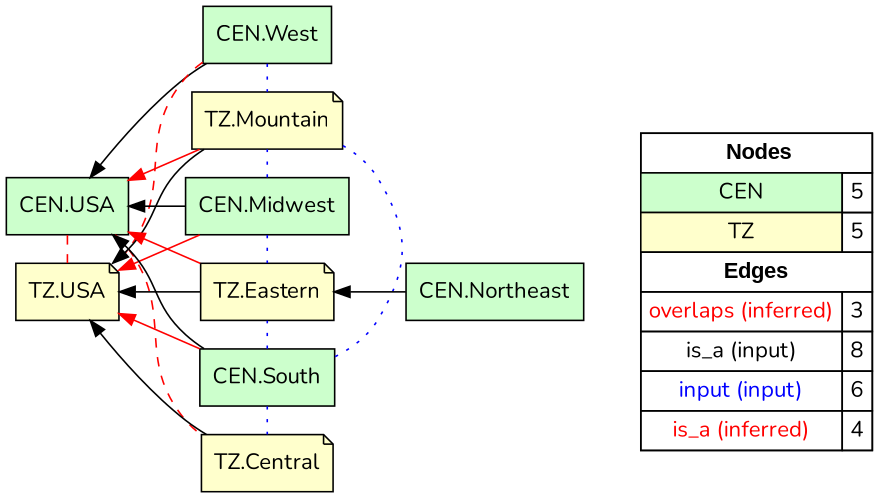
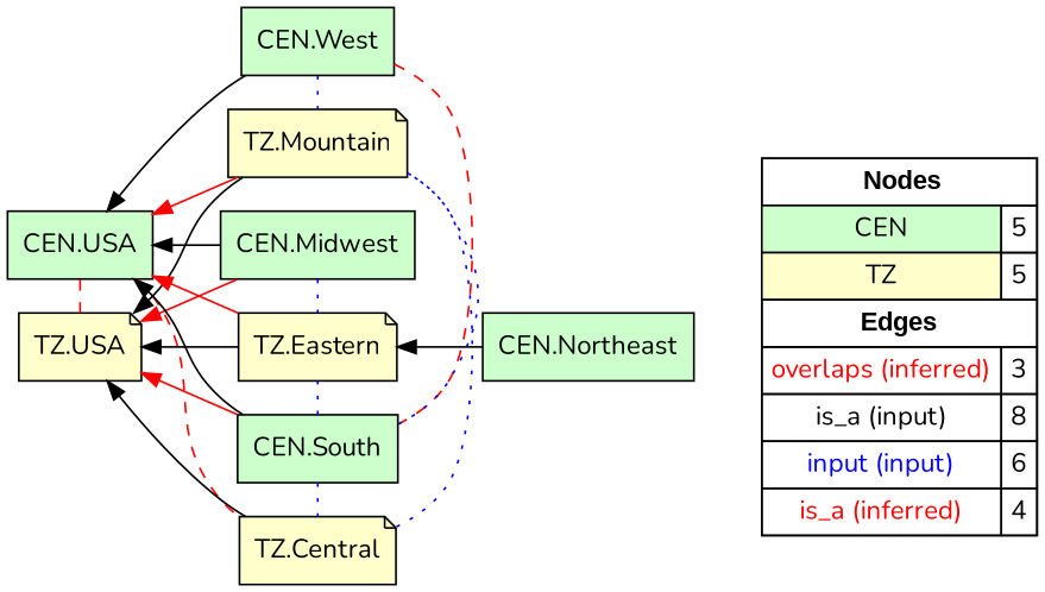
  digraph {
    fontname=Nunito
    rankdir=RL
    node [fillcolor="#CCFFCC" fontname=Nunito shape=box style=filled]
    edge [arrowhead=normal color="#000000" constraint=true fontname=Nunito penwidth=1 style=solid]
    n1 [fillcolor=white label=<   <TABLE BORDER="0" CELLBORDER="1" CELLSPACING="0" CELLPADDING="4">  <TR> <TD COLSPAN="2"><font face="Arial Black"> Nodes</font></TD> </TR>  <TR>   <TD bgcolor="#CCFFCC" fontname="helvetica">CEN</TD>   <TD>5</TD>   </TR>  <TR>   <TD bgcolor="#FFFFCC" fontname="helvetica">TZ</TD>   <TD>5</TD>   </TR>  <TR> <TD COLSPAN="2"><font face = "Arial Black"> Edges </font></TD> </TR>  <TR>   <TD><font color ="#FF0000">overlaps (inferred)</font></TD><TD>3</TD> </TR> <TR>   <TD><font color ="#000000">is_a (input)</font></TD><TD>8</TD> </TR> <TR>   <TD><font color ="#0000FF">input (input)</font></TD><TD>6</TD> </TR> <TR>   <TD><font color ="#FF0000">is_a (inferred)</font></TD><TD>4</TD> </TR> </TABLE>   > margin=0]
    "CEN.West"
    "CEN.USA"
    "TZ.Mountain" [fillcolor="#FFFFCC" shape=note]
    "TZ.USA" [fillcolor="#FFFFCC" shape=note]
    "TZ.Central" [fillcolor="#FFFFCC" shape=note]
    "CEN.Midwest"
    "TZ.Eastern" [fillcolor="#FFFFCC" shape=note]
    "CEN.South"
    "CEN.Northeast"
    subgraph sub_1 {
      rank=source
      n1
    }
    "CEN.West" -> "CEN.USA"
    "CEN.West" -> "TZ.Mountain" [arrowhead=none color="#0000FF" constraint=false style=dotted]
-   "CEN.West" -> "TZ.USA" [arrowhead=none color="#FF0000" constraint=false style=dashed]
+   "CEN.West" -> "CEN.South" [arrowhead=none color="#FF0000" constraint=false style=dashed]
    "CEN.USA" -> "TZ.USA" [arrowhead=none color="#FF0000" constraint=false style=dashed]
    "CEN.USA" -> "TZ.Central" [arrowhead=none color="#FF0000" constraint=false style=dashed]
    "TZ.Mountain" -> "CEN.USA" [color="#FF0000"]
    "TZ.Mountain" -> "TZ.USA"
    "TZ.Central" -> "TZ.USA"
    "CEN.Midwest" -> "CEN.USA"
-   "CEN.Midwest" -> "TZ.Mountain" [arrowhead=none color="#0000FF" constraint=false style=dotted]
+   "TZ.Central" -> "TZ.Mountain" [arrowhead=none color="#0000FF" constraint=false style=dotted]
    "CEN.Midwest" -> "TZ.USA" [color="#FF0000"]
    "CEN.Midwest" -> "TZ.Eastern" [arrowhead=none color="#0000FF" constraint=false style=dotted]
    "TZ.Eastern" -> "CEN.USA" [color="#FF0000"]
    "TZ.Eastern" -> "TZ.USA"
    "CEN.South" -> "CEN.USA"
    "CEN.South" -> "TZ.Mountain" [arrowhead=none color="#0000FF" constraint=false style=dotted]
    "CEN.South" -> "TZ.USA" [color="#FF0000"]
    "CEN.South" -> "TZ.Central" [arrowhead=none color="#0000FF" constraint=false style=dotted]
    "CEN.South" -> "TZ.Eastern" [arrowhead=none color="#0000FF" constraint=false style=dotted]
    "CEN.Northeast" -> "TZ.Eastern"
  }
